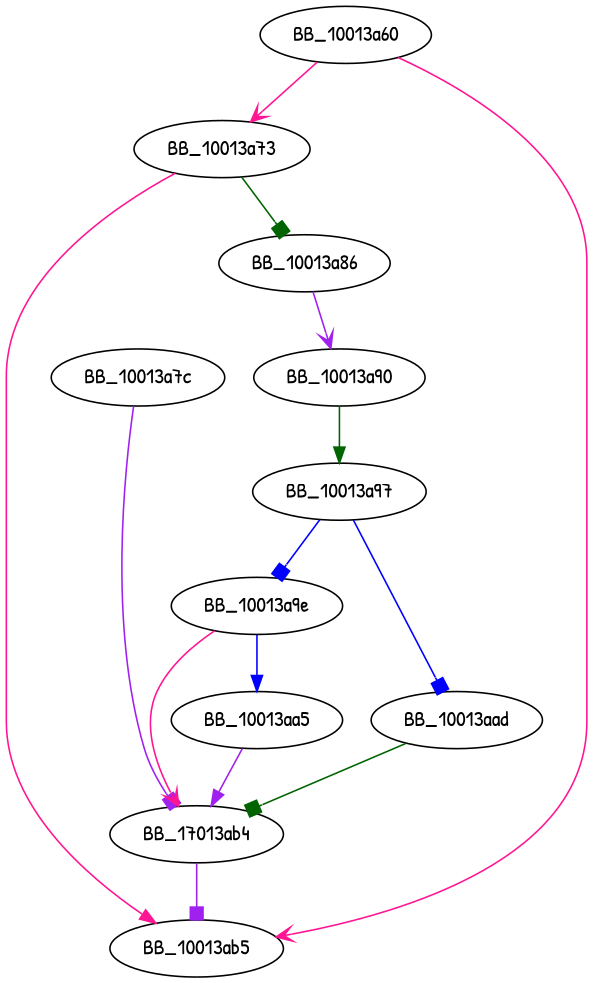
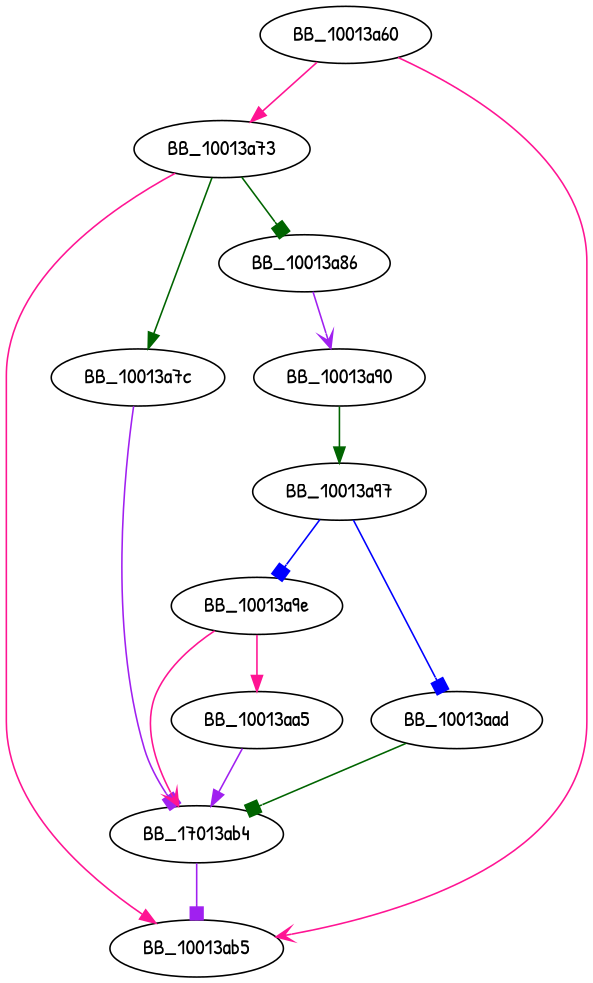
  digraph {
    fontname="Patrick Hand"
    node [fontname="Patrick Hand"]
    edge [arrowhead=box color=deeppink fontname="Patrick Hand"]
    BB_10013a60
    BB_10013a73
    BB_10013ab5
    BB_10013a7c
    BB_10013a86
    n6 [label=BB_17013ab4]
    BB_10013a90
    BB_10013a97
    BB_10013a9e
    BB_10013aad
    BB_10013aa5
-   BB_10013a60 -> BB_10013a73 [arrowhead=vee]
+   BB_10013a60 -> BB_10013a73 [arrowhead=normal]
    BB_10013a60 -> BB_10013ab5 [arrowhead=vee]
    BB_10013a73 -> BB_10013ab5 [arrowhead=normal]
+   BB_10013a73 -> BB_10013a7c [arrowhead=normal color=darkgreen]
    BB_10013a73 -> BB_10013a86 [color=darkgreen]
    BB_10013a7c -> n6 [color=purple]
    BB_10013a86 -> BB_10013a90 [arrowhead=vee color=purple]
    n6 -> BB_10013ab5 [color=purple]
    BB_10013a90 -> BB_10013a97 [arrowhead=normal color=darkgreen]
    BB_10013a97 -> BB_10013a9e [color=blue]
    BB_10013a97 -> BB_10013aad [color=blue]
    BB_10013a9e -> n6 [arrowhead=vee]
-   BB_10013a9e -> BB_10013aa5 [arrowhead=normal color=blue]
+   BB_10013a9e -> BB_10013aa5 [arrowhead=normal]
    BB_10013aad -> n6 [color=darkgreen]
    BB_10013aa5 -> n6 [arrowhead=normal color=purple]
  }
